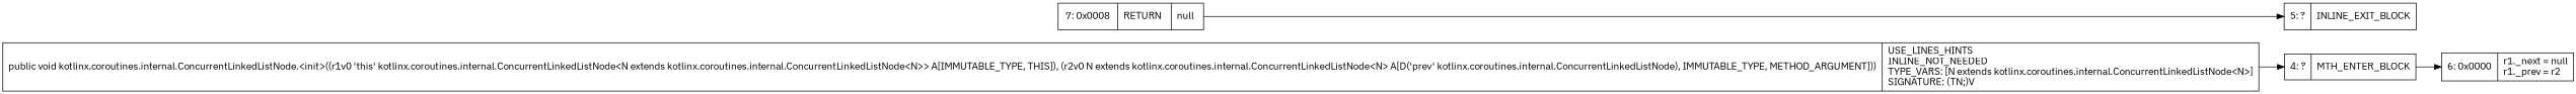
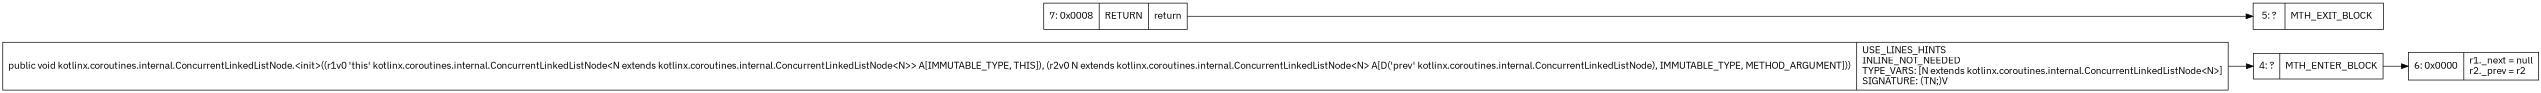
  digraph {
    fontname="IBM Plex Sans"
    rankdir=LR
    node [fontname="IBM Plex Sans" shape=record]
    edge [fontname="IBM Plex Sans"]
    n1 [label="{4\:\ ?|MTH_ENTER_BLOCK\l}"]
-   n2 [label="{6\:\ 0x0000|r1._next = null\lr1._prev = r2\l}"]
-   n3 [label="{7\:\ 0x0008|RETURN\l|null\l}"]
-   n4 [label="{5\:\ ?|INLINE_EXIT_BLOCK\l}"]
+   n2 [label="{6\:\ 0x0000|r1._next = null\lr2._prev = r2\l}"]
+   n3 [label="{7\:\ 0x0008|RETURN\l|return\l}"]
+   n4 [label="{5\:\ ?|MTH_EXIT_BLOCK\l}"]
    n5 [label="{public void kotlinx.coroutines.internal.ConcurrentLinkedListNode.\<init\>((r1v0 'this' kotlinx.coroutines.internal.ConcurrentLinkedListNode\<N extends kotlinx.coroutines.internal.ConcurrentLinkedListNode\<N\>\> A[IMMUTABLE_TYPE, THIS]), (r2v0 N extends kotlinx.coroutines.internal.ConcurrentLinkedListNode\<N\> A[D('prev' kotlinx.coroutines.internal.ConcurrentLinkedListNode), IMMUTABLE_TYPE, METHOD_ARGUMENT]))  | USE_LINES_HINTS\lINLINE_NOT_NEEDED\lTYPE_VARS: [N extends kotlinx.coroutines.internal.ConcurrentLinkedListNode\<N\>]\lSIGNATURE: (TN;)V\l}"]
    n1 -> n2
    n3 -> n4
    n5 -> n1
  }
